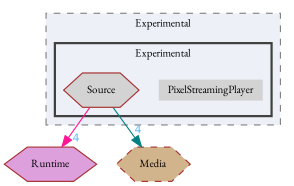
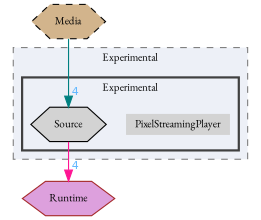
  digraph {
    compound=true
    fontname="EB Garamond"
    node [fontname="EB Garamond" fontsize=10 shape=hexagon style=filled fillcolor=lightgrey color=black]
    edge [fontcolor=steelblue1 fontname="EB Garamond" fontsize=10 headlabel=4 labeldistance=1.5 labelfontname=Helvetica labelfontsize=10]
    n1 [height=0.2 label=PixelStreamingPlayer shape=plaintext width=0.4]
-   n2 [color=brown height=0.2 label=Source width=0.4]
+   n2 [height=0.2 label=Source width=0.4]
    n3 [color=brown fillcolor=plum height=0.2 label=Runtime width=0.4]
-   n4 [color=brown fillcolor=tan height=0.2 label=Media style="filled,dashed" width=0.4]
+   n4 [fillcolor=tan height=0.2 label=Media style="filled,dashed" width=0.4]
    subgraph cluster_1 {
      bgcolor="#edf0f7"
      fontsize=10
      label=Experimental
      pencolor=grey50
      style="filled,dashed"
      subgraph cluster_2 {
        bgcolor="#edf0f7"
        fontsize=10
        pencolor=grey25
        style="filled,bold"
        n1
        n2
      }
    }
    n2 -> n3 [color=deeppink]
-   n2 -> n4 [color=teal]
+   n4 -> n2 [color=teal]
  }
